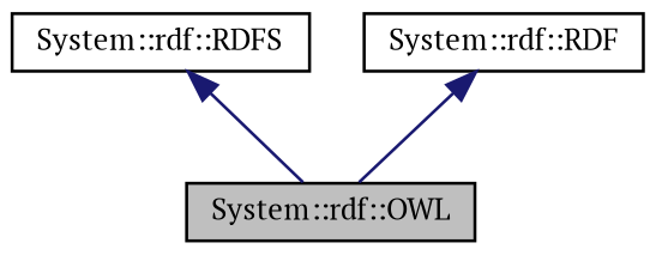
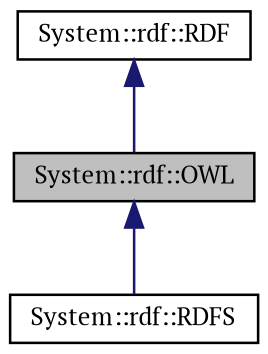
  digraph {
    fontname="PT Serif"
    node [color=black fillcolor=white fontname="PT Serif" fontsize=10 shape=record style=filled]
    edge [color=midnightblue dir=back fontname="PT Serif" fontsize=10 labelfontname=Helvetica labelfontsize=10 style=solid]
    n1 [fillcolor=grey75 fontcolor=black height=0.2 label="System::rdf::OWL" width=0.4]
    n2 [height=0.2 label="System::rdf::RDFS" width=0.4]
    n3 [height=0.2 label="System::rdf::RDF" width=0.4]
-   n2 -> n1
+   n1 -> n2
    n3 -> n1
  }
